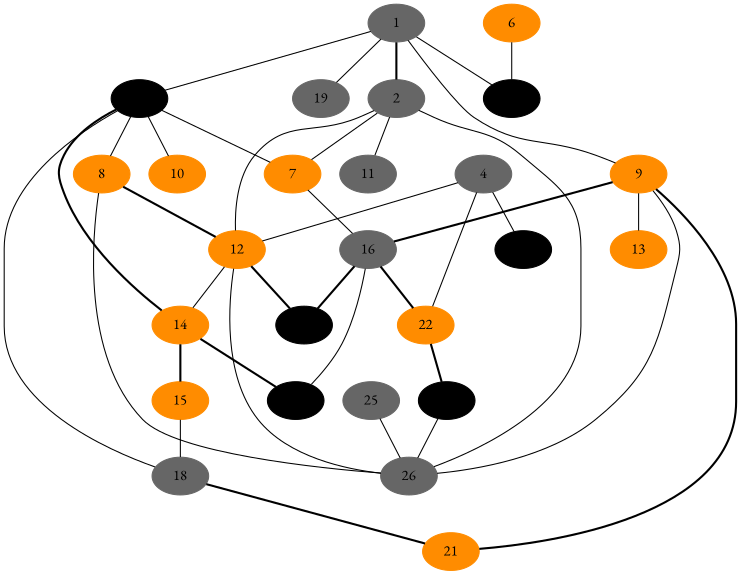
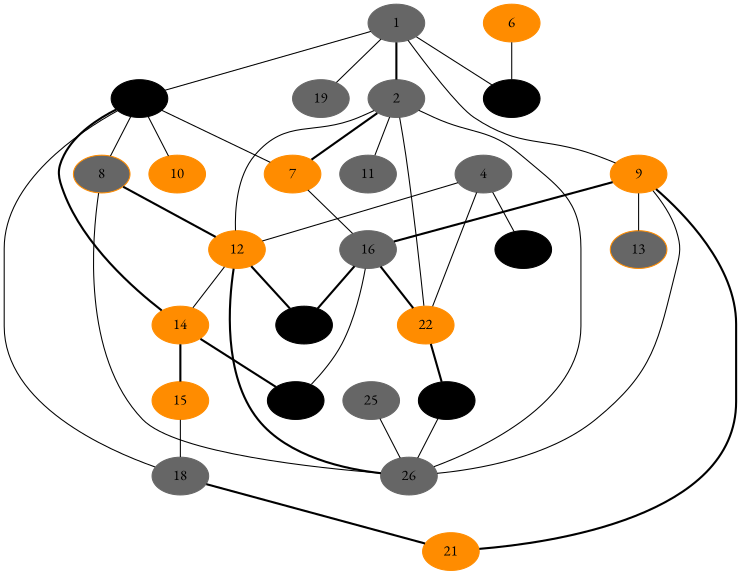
  graph {
    fontname="EB Garamond"
    node [color=darkorange fontname="EB Garamond" style=filled]
    edge [fontname="EB Garamond" style=solid weight=1.0]
    1 [color=gray40]
    2 [color=gray40]
    3 [color=black]
    9
    19 [color=gray40]
    20 [color=black]
    7
    11 [color=gray40]
    12
    22
    26 [color=gray40]
-   8
+   8 [fillcolor=gray40]
    10
    14
    18 [color=gray40]
    16 [color=gray40]
-   13
+   13 [fillcolor=gray40]
    21
    24 [color=black]
    23 [color=black]
    15
    17 [color=black]
    4 [color=gray40]
    5 [color=black]
    6
    25 [color=gray40]
    1 -- 2 [style=bold]
    1 -- 3
    1 -- 9
    1 -- 19
    1 -- 20
-   2 -- 7
+   2 -- 7 [style=bold]
    2 -- 11
    2 -- 12
+   2 -- 22 [weight=2.0]
    2 -- 26
    3 -- 7
    3 -- 8
    3 -- 10
    3 -- 14 [style=bold]
    3 -- 18
    9 -- 26
    9 -- 16 [style=bold weight=3.0]
    9 -- 13
    9 -- 21 [style=bold]
    7 -- 16
-   12 -- 26
+   12 -- 26 [style=bold]
    12 -- 14
    12 -- 24 [style=bold]
    22 -- 23 [style=bold]
    8 -- 12 [style=bold]
    8 -- 26
    14 -- 15 [style=bold]
    14 -- 17 [style=bold]
    18 -- 21 [style=bold]
    16 -- 22 [style=bold]
    16 -- 24 [style=bold]
    16 -- 17
    23 -- 26
    15 -- 18
    4 -- 12
    4 -- 22
    4 -- 5
    6 -- 20
    25 -- 26
  }
